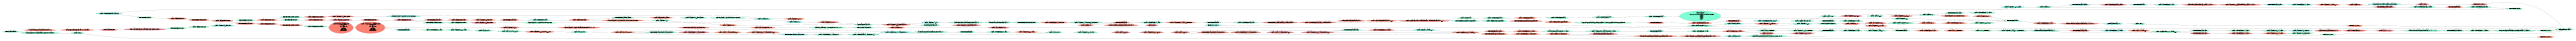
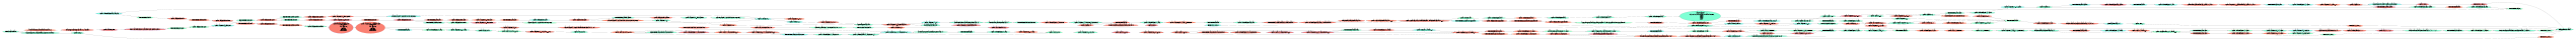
  digraph {
    fontname="DejaVu Serif"
    rankdir=LR
    node [color=brown fillcolor=aquamarine fontname="DejaVu Serif" style=filled]
    edge [fontname="DejaVu Serif"]
    n1 [color=darkorange fillcolor=salmon label="(random_add_randomness,random_add_randomness(addr, 6u))"]
    n2 [fillcolor=salmon label="(hostapd_logger,hostapd_logger(hapd, addr, 1u, 2, \"associated\"))"]
    n3 [color=blue fillcolor=salmon label="(<operator>.addressOf,&elems)"]
    n4 [color=blue fillcolor=salmon label="(ieee802_11_parse_elems,ieee802_11_parse_elems(req_ies, req_ies_len, &elems, 0))"]
    n5 [color=darkorange label="(FIELD_IDENTIFIER,wps_ie,wps_ie)"]
    n6 [color=darkorange label="(<operator>.fieldAccess,elems.wps_ie)"]
    n7 [color=blue label="(<operator>.assignment,v9 = elems.wps_ie)"]
    n8 [label="(FIELD_IDENTIFIER,wps_ie,wps_ie)"]
    n9 [fillcolor=salmon label="(<operator>.fieldAccess,elems.wps_ie)"]
    n10 [label="(FIELD_IDENTIFIER,wps_ie_len,wps_ie_len)"]
    n11 [label="(FIELD_IDENTIFIER,rsn_ie,rsn_ie)"]
    n12 [color=black fillcolor=salmon label="(<operator>.fieldAccess,elems.wps_ie_len)"]
    n13 [fillcolor=salmon label="(<operator>.fieldAccess,elems.rsn_ie)"]
    n14 [fillcolor=salmon label="(<operator>.assignment,v10 = elems.wps_ie_len)"]
    n15 [color=blue label="(wpa_printf,wpa_printf(2, \"STA included WPS IE in (Re)AssocReq\"))"]
    n16 [color=blue label="(<operator>.subtraction,v9 - 2)"]
    n17 [color=darkorange fillcolor=salmon label="(<operator>.assignment,v11 = v9 - 2)"]
    n18 [color=blue label="(<operator>.addition,v10 + 2)"]
    n19 [color=blue fillcolor=salmon label="(<operator>.assignment,v9 = elems.rsn_ie)"]
    n20 [color=black fillcolor=salmon label="(FIELD_IDENTIFIER,rsn_ie,rsn_ie)"]
    n21 [color=blue fillcolor=salmon label="(<operator>.fieldAccess,elems.rsn_ie)"]
    n22 [color=black label="(FIELD_IDENTIFIER,rsn_ie_len,rsn_ie_len)"]
    n23 [color=black fillcolor=salmon label="(FIELD_IDENTIFIER,wpa_ie,wpa_ie)"]
    n24 [color=darkorange label="(<operator>.fieldAccess,elems.rsn_ie_len)"]
    n25 [color=black fillcolor=salmon label="(<operator>.fieldAccess,elems.wpa_ie)"]
    n26 [color=blue fillcolor=salmon label="(<operator>.assignment,v10 = elems.rsn_ie_len)"]
    n27 [color=darkorange label="(wpa_printf,wpa_printf(2, \"STA included RSN IE in (Re)AssocReq\"))"]
    n28 [color=darkorange fillcolor=salmon label="(<operator>.assignment,v9 = elems.wpa_ie)"]
    n29 [color=darkorange fillcolor=salmon label="(FIELD_IDENTIFIER,wpa_ie,wpa_ie)"]
    n30 [color=blue label="(<operator>.fieldAccess,elems.wpa_ie)"]
    n31 [fillcolor=salmon label="(<operator>.logicalNot,!elems.wpa_ie)"]
    n32 [color=darkorange fillcolor=salmon label="(wpa_printf,wpa_printf(2, \"STA did not include WPS/RSN/WPA IE in (Re)AssocReq\"))"]
    n33 [color=black label="(FIELD_IDENTIFIER,wpa_ie_len,wpa_ie_len)"]
    n34 [label="(<operator>.assignment,v11 = 0)"]
    n35 [fillcolor=salmon label="(<operator>.fieldAccess,elems.wpa_ie_len)"]
    n36 [color=darkorange fillcolor=salmon label="(<operator>.assignment,v12 = 0)"]
    n37 [label="(ap_get_sta,ap_get_sta(hapd, addr))"]
    n38 [color=black fillcolor=salmon label="(<operator>.assignment,v13 = ap_get_sta(hapd, addr))"]
    n39 [color=blue label="(<operator>.assignment,v14 = v13)"]
    n40 [color=black label="(ap_sta_add,ap_sta_add(hapd, addr))"]
    n41 [color=black label="(ap_sta_no_session_timeout,ap_sta_no_session_timeout(hapd, v13))"]
    n42 [color=blue fillcolor=salmon label="(<operator>.assignment,v14 = ap_sta_add(hapd, addr))"]
    n43 [label="(accounting_sta_stop,accounting_sta_stop(hapd, v14))"]
    n44 [color=black label="(FIELD_IDENTIFIER,timeout_next,timeout_next)"]
    n45 [fillcolor=salmon label="(<operator>.indirectFieldAccess,v14->timeout_next)"]
    n46 [color=black label="(<operator>.assignment,v14->timeout_next = STA_NULLFUNC)"]
    n47 [fillcolor=salmon label="(FIELD_IDENTIFIER,flags,flags)"]
    n48 [color=black label="(<operator>.indirectFieldAccess,v14->flags)"]
    n49 [fillcolor=salmon label="(<operator>.logicalNot,!v14)"]
    n50 [fillcolor=salmon label="(hostapd_drv_sta_disassoc,hostapd_drv_sta_disassoc(hapd, addr, 5))"]
    n51 [color=blue fillcolor=salmon label="(<operator>.minus,-1)"]
    n52 [color=blue label="(RETURN,return -1;,return -1;)"]
    n53 [color=black label="(METHOD_RETURN,int __fastcall)"]
    n54 [color=darkorange fillcolor=salmon label="(<operators>.assignmentAnd,v14->flags &= 0xFFFECFFF)"]
    n55 [label="(FIELD_IDENTIFIER,iface,iface)"]
    n56 [label="(<operator>.indirectFieldAccess,hapd->iface)"]
    n57 [color=black fillcolor=salmon label="(<operator>.logicalOr,hapd->iface->drv_max_acl_mac_addrs || hostapd_check_acl(hapd, addr, 0) == 1)"]
    n58 [color=blue label="(FIELD_IDENTIFIER,supp_op_classes,supp_op_classes)"]
    n59 [color=darkorange label="(<operator>.indirection,*addr)"]
-   n60 [color=black label="(<operator>.fieldAccess,elems.supp_op_classes)"]
+   n60 [color=black fillcolor=salmon label="(<operator>.fieldAccess,elems.supp_op_classes)"]
    n61 [label="(<operator>.indirectIndexAccess,addr[1])"]
    n62 [fillcolor=salmon label="(<operator>.indirectFieldAccess,hapd->iface->drv_max_acl_mac_addrs)"]
    n63 [fillcolor=salmon label="(hostapd_check_acl,hostapd_check_acl(hapd, addr, 0))"]
    n64 [color=darkorange fillcolor=salmon label="(<operator>.equals,hostapd_check_acl(hapd, addr, 0) == 1)"]
    n65 [color=black fillcolor=salmon label="(FIELD_IDENTIFIER,drv_max_acl_mac_addrs,drv_max_acl_mac_addrs)"]
    n66 [color=darkorange label="(ap_copy_sta_supp_op_classes,ap_copy_sta_supp_op_classes(v14, elems.supp_op_classes, elems.supp_op_classes_len))"]
    n67 [color=black fillcolor=salmon label="(FIELD_IDENTIFIER,conf,conf)"]
    n68 [fillcolor=salmon label="(<operator>.indirectFieldAccess,hapd->conf)"]
    n69 [color=black fillcolor=salmon label="(FIELD_IDENTIFIER,supp_op_classes_len,supp_op_classes_len)"]
    n70 [color=darkorange fillcolor=salmon label="(<operator>.fieldAccess,elems.supp_op_classes_len)"]
    n71 [label="(<operator>.logicalNot,!hapd->conf->wpa)"]
    n72 [label="(FIELD_IDENTIFIER,flags,flags)"]
    n73 [label="(<operator>.equals,v11 == 0)"]
    n74 [label="(<operator>.indirectFieldAccess,v14->flags)"]
    n75 [color=blue fillcolor=salmon label="(<operator>.assignment,v15 = v11 == 0)"]
    n76 [color=blue label="(<operator>.indirectFieldAccess,hapd->conf->wpa)"]
    n77 [fillcolor=salmon label="(FIELD_IDENTIFIER,wpa,wpa)"]
    n78 [fillcolor=salmon label="(<operator>.assignment,v17 = v14->flags)"]
    n79 [color=darkorange label="(FIELD_IDENTIFIER,flags,flags)"]
    n80 [color=darkorange fillcolor=salmon label="(<operator>.indirectFieldAccess,v14->flags)"]
    n81 [label="(<operator>.equals,v12 == 0)"]
    n82 [color=black label="(<operator>.logicalNot,!v15)"]
    n83 [color=black fillcolor=salmon label="(<operator>.assignment,v15 = v12 == 0)"]
    n84 [label="(FIELD_IDENTIFIER,wpa_sm,wpa_sm)"]
    n85 [color=darkorange fillcolor=salmon label="(wpa_printf,wpa_printf(2, \"No WPA/RSN IE from STA\"))"]
    n86 [color=black label="(<operator>.indirectFieldAccess,v14->wpa_sm)"]
    n87 [fillcolor=salmon label="(<operator>.assignment,v16 = 13)"]
    n88 [color=blue label="(<operator>.assignment,v21 = v14->wpa_sm)"]
    n89 [label="(<operator>.logicalNot,!v21)"]
    n90 [color=blue label="(FIELD_IDENTIFIER,wpa_auth,wpa_auth)"]
    n91 [color=blue fillcolor=salmon label="(FIELD_IDENTIFIER,wpa_auth,wpa_auth)"]
    n92 [color=blue fillcolor=salmon label="(<operator>.indirectFieldAccess,hapd->wpa_auth)"]
    n93 [label="(<operator>.indirectFieldAccess,hapd->wpa_auth)"]
    n94 [fillcolor=salmon label="(<operator>.assignment,v21 = wpa_auth_sta_init(hapd->wpa_auth, v14->addr, 0))"]
    n95 [color=blue label="(FIELD_IDENTIFIER,wpa_sm,wpa_sm)"]
    n96 [color=blue label="(<operator>.indirectFieldAccess,v14->wpa_sm)"]
    n97 [fillcolor=salmon label="(wpa_auth_sta_init,wpa_auth_sta_init(hapd->wpa_auth, v14->addr, 0))"]
    n98 [color=blue label="(FIELD_IDENTIFIER,addr,addr)"]
    n99 [color=blue label="(<operator>.indirectFieldAccess,v14->addr)"]
    n100 [color=darkorange fillcolor=salmon label="(<operator>.assignment,v14->wpa_sm = v21)"]
    n101 [color=black fillcolor=salmon label="(<operator>.logicalNot,!v21)"]
    n102 [color=blue label="(wpa_printf,wpa_printf(5, \"Failed to initialize WPA state machine\"))"]
    n103 [color=blue fillcolor=salmon label="(<operator>.minus,-1)"]
    n104 [color=blue fillcolor=salmon label="(RETURN,return -1;,return -1;)"]
    n105 [fillcolor=salmon label="(<operator>.assignment,v22 = wpa_validate_wpa_ie(\n                      hapd->wpa_auth,\n                      v21,\n                      hapd->iface->freq,\n                      v11,\n                      v12,\n                      elems.mdie,\n                      elems.mdie_len,\n                      elems.owe_dh,\n                      elems.owe_dh_len))"]
    n106 [color=black fillcolor=salmon label="(<operator>.assignment,v23 = v22)"]
    n107 [color=blue label="(FIELD_IDENTIFIER,flags,flags)"]
    n108 [fillcolor=salmon label="(wpa_printf,wpa_printf(2, \"WPA/RSN information element rejected? (res %u)\", v22))"]
    n109 [color=darkorange label="(<operator>.indirectFieldAccess,v14->flags)"]
    n110 [color=blue fillcolor=salmon label="(wpa_validate_wpa_ie,wpa_validate_wpa_ie(\n                      hapd->wpa_auth,\n                      v21,\n                      hapd->iface->freq,\n                      v11,\n                      v12,\n                      elems.mdie,\n                      elems.mdie_len,\n                      elems.owe_dh,\n                      elems.owe_dh_len))"]
    n111 [color=darkorange fillcolor=salmon label="(FIELD_IDENTIFIER,iface,iface)"]
    n112 [color=black label="(<operator>.indirectFieldAccess,hapd->iface)"]
    n113 [color=blue label="(<operator>.indirectFieldAccess,hapd->iface->freq)"]
    n114 [color=darkorange label="(FIELD_IDENTIFIER,mdie,mdie)"]
    n115 [color=darkorange label="(FIELD_IDENTIFIER,freq,freq)"]
    n116 [fillcolor=salmon label="(<operator>.fieldAccess,elems.mdie)"]
    n117 [color=darkorange fillcolor=salmon label="(FIELD_IDENTIFIER,mdie_len,mdie_len)"]
    n118 [color=black fillcolor=salmon label="(<operator>.fieldAccess,elems.mdie_len)"]
    n119 [fillcolor=salmon label="(FIELD_IDENTIFIER,owe_dh,owe_dh)"]
    n120 [color=black fillcolor=salmon label="(<operator>.fieldAccess,elems.owe_dh)"]
    n121 [color=darkorange fillcolor=salmon label="(FIELD_IDENTIFIER,owe_dh_len,owe_dh_len)"]
    n122 [label="(<operator>.fieldAccess,elems.owe_dh_len)"]
    n123 [fillcolor=salmon label="(UNKNOWN,const unsigned __int8 *,const unsigned __int8 *)"]
    n124 [fillcolor=salmon label="(<operator>.cast,(const unsigned __int8 *)\"IE\")"]
    n125 [color=darkorange label="(wpa_hexdump,wpa_hexdump(2, (const unsigned __int8 *)\"IE\", v11, v12))"]
    n126 [label="(UNKNOWN,unsigned int,unsigned int)"]
    n127 [color=darkorange fillcolor=salmon label="(<operator>.subtraction,v23 - 2)"]
    n128 [color=black label="(<operator>.lessThan,(unsigned int)(v23 - 2) < 7)"]
    n129 [color=blue label="(<operator>.addressOf,&unk_94D70)"]
    n130 [color=blue label="(<operator>.assignment,v16 = 13)"]
    n131 [fillcolor=salmon label="(<operator>.assignment,v24 = &unk_94D70)"]
    n132 [color=black label="(UNKNOWN,unsigned int,unsigned int)"]
    n133 [color=blue fillcolor=salmon label="(<operator>.cast,(unsigned int)(v23 - 2))"]
    n134 [fillcolor=salmon label="(<operator>.subtraction,v23 - 2)"]
    n135 [color=black label="(<operator>.lessThan,(unsigned int)(v23 - 2) < 7)"]
    n136 [fillcolor=salmon label="(<operator>.subtraction,v23 - 2)"]
    n137 [color=darkorange label="(FIELD_IDENTIFIER,addr,addr)"]
    n138 [color=darkorange fillcolor=salmon label="(<operator>.indirectIndexAccess,v24[v23 - 2])"]
    n139 [color=black fillcolor=salmon label="(<operator>.indirectFieldAccess,v14->addr)"]
    n140 [color=black fillcolor=salmon label="(<operator>.cast,(unsigned int)(v23 - 2))"]
    n141 [color=darkorange label="(<operator>.assignment,v16 = v24[v23 - 2])"]
    n142 [color=black label="(<operator>.assignment,v25 = v14->flags)"]
    n143 [color=black label="(<operator>.and,v25 & 0x402)"]
    n144 [color=darkorange label="(<operator>.equals,(v25 & 0x402) == 1026)"]
    n145 [color=black fillcolor=salmon label="(<operator>.assignment,v26 = (v25 & 0x402) == 1026)"]
    n146 [color=black label="(<operator>.and,v25 & 0x402)"]
    n147 [color=darkorange fillcolor=salmon label="(<operator>.equals,(v25 & 0x402) == 1026)"]
    n148 [label="(FIELD_IDENTIFIER,sa_query_timed_out,sa_query_timed_out)"]
    n149 [color=blue label="(<operator>.logicalAnd,v26 && v14->sa_query_count >= 1)"]
    n150 [color=blue label="(FIELD_IDENTIFIER,sa_query_count,sa_query_count)"]
    n151 [color=blue fillcolor=salmon label="(<operator>.indirectFieldAccess,v14->sa_query_timed_out)"]
    n152 [label="(ap_check_sa_query_timeout,ap_check_sa_query_timeout(hapd, v14))"]
    n153 [color=darkorange label="(<operator>.and,v25 & 0x402)"]
    n154 [label="(<operator>.indirectFieldAccess,v14->sa_query_count)"]
    n155 [color=black fillcolor=salmon label="(<operator>.assignment,v26 = v14->sa_query_timed_out == 0)"]
    n156 [color=darkorange fillcolor=salmon label="(<operator>.equals,v14->sa_query_timed_out == 0)"]
    n157 [color=black label="(FIELD_IDENTIFIER,flags,flags)"]
    n158 [label="(<operator>.assignment,v27 = v25 & 0x402)"]
    n159 [color=black label="(<operator>.greaterEqualsThan,v14->sa_query_count >= 1)"]
    n160 [color=black label="(<operator>.indirectFieldAccess,v14->flags)"]
    n161 [color=darkorange fillcolor=salmon label="(<operator>.assignment,v25 = v14->flags)"]
    n162 [color=blue fillcolor=salmon label="(<operator>.equals,v27 == 1026)"]
    n163 [color=black fillcolor=salmon label="(<operator>.assignment,v28 = v27 == 1026)"]
    n164 [color=black fillcolor=salmon label="(<operator>.equals,v27 == 1026)"]
    n165 [fillcolor=salmon label="(FIELD_IDENTIFIER,sa_query_timed_out,sa_query_timed_out)"]
    n166 [fillcolor=salmon label="(<operator>.logicalAnd,v28 && v14->auth_alg != 2)"]
    n167 [label="(FIELD_IDENTIFIER,auth_alg,auth_alg)"]
    n168 [color=black fillcolor=salmon label="(<operator>.indirectFieldAccess,v14->sa_query_timed_out)"]
    n169 [color=darkorange fillcolor=salmon label="(FIELD_IDENTIFIER,sa_query_count,sa_query_count)"]
    n170 [color=black fillcolor=salmon label="(FIELD_IDENTIFIER,wpa_sm,wpa_sm)"]
    n171 [fillcolor=salmon label="(<operator>.indirectFieldAccess,v14->auth_alg)"]
    n172 [color=blue fillcolor=salmon label="(<operator>.assignment,v28 = v14->sa_query_timed_out == 0)"]
    n173 [color=blue fillcolor=salmon label="(<operator>.equals,v14->sa_query_timed_out == 0)"]
    n174 [color=darkorange fillcolor=salmon label="(<operator>.indirectFieldAccess,v14->sa_query_count)"]
    n175 [color=darkorange fillcolor=salmon label="(<operator>.indirectFieldAccess,v14->wpa_sm)"]
    n176 [color=blue label="(<operator>.notEquals,v14->auth_alg != 2)"]
    n177 [fillcolor=salmon label="(<operator>.logicalNot,!v14->sa_query_count)"]
    n178 [color=blue fillcolor=salmon label="(ap_sta_start_sa_query,ap_sta_start_sa_query(hapd, v14))"]
    n179 [color=darkorange fillcolor=salmon label="(hostapd_eid_assoc_comeback_time,hostapd_eid_assoc_comeback_time(hapd, v14, eid))"]
    n180 [color=black fillcolor=salmon label="(<operator>.assignment,v31 = hostapd_eid_assoc_comeback_time(hapd, v14, eid))"]
    n181 [color=blue label="(<operator>.subtraction,v31 - eid)"]
    n182 [color=black label="(hostapd_sta_assoc,hostapd_sta_assoc(hapd, addr, reassoc, 0x1Eu, eid, v31 - eid))"]
    n183 [color=darkorange label="(RETURN,return 0;,return 0;)"]
    n184 [color=black label="(<operator>.assignment,v29 = wpa_auth_uses_mfp(v14->wpa_sm))"]
    n185 [color=blue label="(FIELD_IDENTIFIER,flags,flags)"]
    n186 [color=darkorange label="(<operator>.indirectFieldAccess,v14->flags)"]
    n187 [color=darkorange label="(wpa_auth_uses_mfp,wpa_auth_uses_mfp(v14->wpa_sm))"]
    n188 [fillcolor=salmon label="(<operator>.assignment,v30 = v14->flags)"]
    n189 [color=black fillcolor=salmon label="(<operator>.or,v30 | 0x400)"]
    n190 [label="(<operator>.and,v30 & 0xFFFFFBFF)"]
    n191 [color=blue fillcolor=salmon label="(<operator>.assignment,v17 = v30 | 0x400)"]
    n192 [color=darkorange label="(<operator>.assignment,v17 = v30 & 0xFFFFFBFF)"]
    n193 [color=black label="(FIELD_IDENTIFIER,flags,flags)"]
    n194 [label="(<operator>.indirectFieldAccess,v14->flags)"]
    n195 [color=black label="(<operator>.assignment,v14->flags = v17)"]
    n196 [label="(<operator>.assignment,v14->flags = v17 & 0xFFF7FFFC | 3)"]
    n197 [color=black label="(hostapd_set_sta_flags,hostapd_set_sta_flags(hapd, v14))"]
    n198 [color=darkorange label="(<operator>.logicalAnd,reassoc && v14->auth_alg == 2)"]
    n199 [color=black fillcolor=salmon label="(FIELD_IDENTIFIER,auth_alg,auth_alg)"]
    n200 [color=darkorange fillcolor=salmon label="(<operator>.and,v17 & 0xFFF7FFFC)"]
    n201 [color=darkorange label="(<operator>.or,v17 & 0xFFF7FFFC | 3)"]
    n202 [color=black fillcolor=salmon label="(FIELD_IDENTIFIER,wpa_sm,wpa_sm)"]
    n203 [label="(FIELD_IDENTIFIER,wpa_sm,wpa_sm)"]
    n204 [color=blue label="(<operator>.indirectFieldAccess,v14->auth_alg)"]
    n205 [color=black fillcolor=salmon label="(<operator>.indirectFieldAccess,v14->wpa_sm)"]
    n206 [color=darkorange label="(<operator>.indirectFieldAccess,v14->wpa_sm)"]
    n207 [color=darkorange fillcolor=salmon label="(<operator>.equals,v14->auth_alg == 2)"]
    n208 [color=darkorange fillcolor=salmon label="(<operator>.assignment,v18 = v14->wpa_sm)"]
    n209 [color=darkorange label="(<operator>.assignment,v19 = WPA_ASSOC_FT)"]
    n210 [color=black fillcolor=salmon label="(wpa_auth_sm_event,wpa_auth_sm_event(v18, v19))"]
    n211 [fillcolor=salmon label="(<operator>.arithmeticShiftRight,v17 >> 1)"]
    n212 [color=black label="(<operator>.assignment,v18 = v14->wpa_sm)"]
    n213 [color=blue label="(<operator>.assignment,v19 = WPA_ASSOC)"]
    n214 [color=blue fillcolor=salmon label="(<operator>.and,(v17 >> 1) & 1)"]
    n215 [label="(hostapd_new_assoc_sta,hostapd_new_assoc_sta(hapd, v14, (v17 >> 1) & 1))"]
    n216 [label="(FIELD_IDENTIFIER,eapol_sm,eapol_sm)"]
    n217 [color=darkorange label="(<operator>.indirectFieldAccess,v14->eapol_sm)"]
    n218 [color=black label="(ieee802_1x_notify_port_enabled,ieee802_1x_notify_port_enabled(v14->eapol_sm, 1))"]
    n219 [color=darkorange label="(RETURN,return 0;,return 0;)"]
    n220 [color=black label="(wpa_printf,wpa_printf(\n              3,\n              \"STA %02x:%02x:%02x:%02x:%02x:%02x not allowed to connect\",\n              *addr,\n              addr[1],\n              addr[2],\n              addr[3],\n              addr[4],\n              addr[5]))"]
    n221 [label="(<operator>.assignment,v16 = 1)"]
    n222 [color=darkorange fillcolor=salmon label="(<operator>.indirectIndexAccess,addr[2])"]
    n223 [color=black label="(<operator>.indirectIndexAccess,addr[3])"]
    n224 [label="(<operator>.indirectIndexAccess,addr[4])"]
    n225 [label="(<operator>.indirectIndexAccess,addr[5])"]
    n226 [fillcolor=salmon label="(hostapd_drv_sta_disassoc,hostapd_drv_sta_disassoc(hapd, v14->addr, v16))"]
    n227 [color=blue label="(ap_free_sta,ap_free_sta(hapd, v14))"]
    n228 [color=black label="(<operator>.minus,-1)"]
    n229 [color=darkorange fillcolor=salmon label="(RETURN,return -1;,return -1;)"]
    n230 [color=black label="(<operator>.assignment,v10 = elems.wpa_ie_len)"]
    n231 [label="(wpa_printf,wpa_printf(2, \"STA included WPA IE in (Re)AssocReq\"))"]
    n232 [color=black fillcolor=salmon label="(<operator>.assignment,v12 = v10 + 2)"]
    n233 [color=black label="(wpa_printf,wpa_printf(2, \"hostapd_notif_assoc: Skip event with no address\"))"]
    n234 [color=black label="(<operator>.minus,-1)"]
    n235 [color=darkorange fillcolor=salmon label="(RETURN,return -1;,return -1;)"]
    n236 [label="(METHOD,hostapd_notif_assoc)"]
    n1 -> n2
    n2 -> n3
    n3 -> n4
    n4 -> n5
    n5 -> n6
    n6 -> n7
    n7 -> n8
    n8 -> n9
    n9 -> n10
    n9 -> n11
    n10 -> n12
    n11 -> n13
    n12 -> n14
    n13 -> n19
    n14 -> n15
    n15 -> n16
    n16 -> n17
    n16 -> n18
    n18 -> n232
    n19 -> n20
    n20 -> n21
    n21 -> n22
    n21 -> n23
    n22 -> n24
    n23 -> n25
    n24 -> n26
    n25 -> n28
    n26 -> n27
    n27 -> n16
    n28 -> n29
    n29 -> n30
    n30 -> n31
    n31 -> n32
    n31 -> n33
    n32 -> n34
    n33 -> n35
    n34 -> n36
    n35 -> n230
    n36 -> n37
    n37 -> n38
    n38 -> n39
    n38 -> n40
    n39 -> n41
    n40 -> n42
    n41 -> n43
    n42 -> n49
    n43 -> n44
    n44 -> n45
    n45 -> n46
    n46 -> n47
    n47 -> n48
    n48 -> n54
    n49 -> n47
    n49 -> n50
    n50 -> n51
    n51 -> n52
    n52 -> n53
    n54 -> n55
    n55 -> n56
    n56 -> n65
    n57 -> n58
    n57 -> n59
    n58 -> n60
    n59 -> n61
    n60 -> n69
    n61 -> n222
    n62 -> n57
    n62 -> n63
    n63 -> n64
    n64 -> n57
    n65 -> n62
    n66 -> n67
    n67 -> n68
    n68 -> n77
    n69 -> n70
    n70 -> n66
    n71 -> n72
    n71 -> n73
    n72 -> n74
    n73 -> n75
    n74 -> n78
    n75 -> n81
    n75 -> n82
    n76 -> n71
    n77 -> n76
    n78 -> n79
    n79 -> n80
    n80 -> n200
    n81 -> n83
    n82 -> n84
    n82 -> n85
    n83 -> n82
    n84 -> n86
    n85 -> n87
    n86 -> n88
    n87 -> n137
    n88 -> n89
    n89 -> n90
    n89 -> n91
    n90 -> n92
    n91 -> n93
    n92 -> n98
    n93 -> n111
    n94 -> n95
    n95 -> n96
    n96 -> n100
    n97 -> n94
    n98 -> n99
    n99 -> n97
    n100 -> n101
    n101 -> n91
    n101 -> n102
    n102 -> n103
    n103 -> n104
    n104 -> n53
    n105 -> n106
    n105 -> n107
    n106 -> n108
    n107 -> n109
    n108 -> n123
    n109 -> n142
    n110 -> n105
    n111 -> n112
    n112 -> n115
    n113 -> n114
    n113 -> n115
    n114 -> n116
    n116 -> n117
    n117 -> n118
    n118 -> n119
    n119 -> n120
    n120 -> n121
    n121 -> n122
    n122 -> n110
    n123 -> n124
    n124 -> n125
    n125 -> n126
    n126 -> n127
    n127 -> n133
    n128 -> n129
    n128 -> n130
    n129 -> n131
    n130 -> n132
    n131 -> n130
    n132 -> n134
    n133 -> n128
    n134 -> n140
    n135 -> n136
    n135 -> n137
    n136 -> n138
    n137 -> n139
    n138 -> n141
    n139 -> n226
    n140 -> n135
    n141 -> n137
    n142 -> n143
    n143 -> n144
    n144 -> n145
    n145 -> n146
    n146 -> n147
    n147 -> n148
    n147 -> n149
    n147 -> n150
    n148 -> n151
    n149 -> n152
    n149 -> n153
    n150 -> n154
    n151 -> n156
    n152 -> n157
    n153 -> n158
    n154 -> n159
    n155 -> n149
    n155 -> n150
    n156 -> n155
    n157 -> n160
    n158 -> n162
    n159 -> n149
    n160 -> n161
    n161 -> n153
    n162 -> n163
    n163 -> n164
    n164 -> n165
    n164 -> n166
    n164 -> n167
    n165 -> n168
    n166 -> n169
    n166 -> n170
    n167 -> n171
    n168 -> n173
    n169 -> n174
    n170 -> n175
    n171 -> n176
    n172 -> n166
    n172 -> n167
    n173 -> n172
    n174 -> n177
    n175 -> n187
    n176 -> n166
    n177 -> n178
    n177 -> n179
    n178 -> n179
    n179 -> n180
    n180 -> n181
    n181 -> n182
    n182 -> n183
    n183 -> n53
    n184 -> n185
    n185 -> n186
    n186 -> n188
    n187 -> n184
    n188 -> n189
    n188 -> n190
    n189 -> n191
    n190 -> n192
    n191 -> n193
    n192 -> n193
    n193 -> n194
    n194 -> n195
    n195 -> n79
    n196 -> n197
    n197 -> n198
    n197 -> n199
    n198 -> n202
    n198 -> n203
    n199 -> n204
    n200 -> n201
    n201 -> n196
    n202 -> n205
    n203 -> n206
    n204 -> n207
    n205 -> n208
    n206 -> n212
    n207 -> n198
    n208 -> n209
    n209 -> n210
    n210 -> n211
    n211 -> n214
    n212 -> n213
    n213 -> n210
    n214 -> n215
    n215 -> n216
    n216 -> n217
    n217 -> n218
    n218 -> n219
    n219 -> n53
    n220 -> n221
    n221 -> n137
    n222 -> n223
    n223 -> n224
    n224 -> n225
    n225 -> n220
    n226 -> n227
    n227 -> n228
    n228 -> n229
    n229 -> n53
    n230 -> n231
    n231 -> n16
    n232 -> n37
    n233 -> n234
    n234 -> n235
    n235 -> n53
    n236 -> n1
    n236 -> n233
  }
